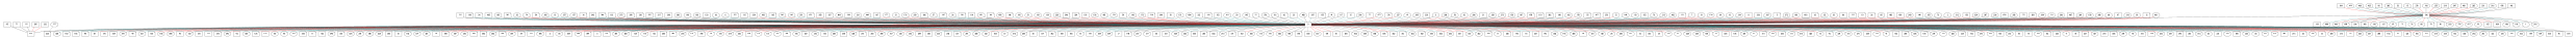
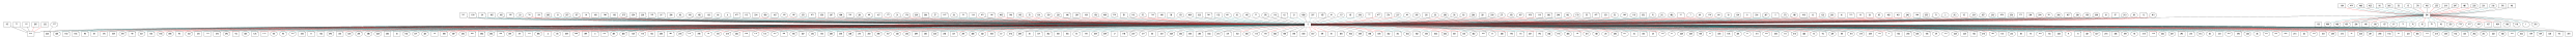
  graph {
    fontname=Roboto
    node [fontname=Roboto shape=ellipse]
    edge [color=teal fontname=Roboto]
    0 [shape=note]
    89
    263
    443 [shape=box]
    424 [shape=box]
    320
    441 [shape=box]
    322 [shape=octagon]
    159 [shape=note]
    169
    326 [shape=box]
    96 [shape=box]
    328 [shape=octagon]
    160 [shape=note]
    166 [shape=note]
    98 [shape=note]
    381 [shape=box]
    170 [shape=box]
    329 [shape=box]
    391
    99 [shape=note]
    321 [shape=octagon]
    130 [shape=note]
    168
    388 [shape=octagon]
    93 [shape=box]
    332 [shape=octagon]
    125 [shape=box]
    171 [shape=box]
    470 [shape=note]
    392
    94 [shape=box]
    335 [shape=octagon]
    126 [shape=note]
    174 [shape=box]
    161
    393 [shape=octagon]
    412
    330 [shape=note]
    11 [shape=note]
    164 [shape=box]
    390 [shape=octagon]
    416 [shape=note]
    325 [shape=octagon]
    281 [shape=octagon]
    380 [shape=octagon]
    428 [shape=octagon]
    283 [shape=box]
    50 [shape=box]
    163 [shape=octagon]
    379
    431
    279 [shape=box]
    498 [shape=note]
    387
    420 [shape=note]
    282 [shape=octagon]
    492 [shape=note]
    384 [shape=note]
    284
    497 [shape=note]
    389
    39 [shape=note]
    277 [shape=box]
    496 [shape=octagon]
    4 [shape=box]
    38
    369 [shape=box]
    499
    399 [shape=note]
    3 [shape=note]
    479 [shape=note]
    493 [shape=octagon]
    400 [shape=octagon]
    128 [shape=note]
    175 [shape=octagon]
    132 [shape=box]
    486 [shape=note]
    494 [shape=note]
    235
    129
    398 [shape=note]
    179 [shape=octagon]
    135
    475 [shape=octagon]
    402 [shape=octagon]
    249 [shape=box]
    127
    131
    172 [shape=octagon]
    491 [shape=note]
    256
    407 [shape=box]
    252
    136 [shape=box]
    483
    258 [shape=note]
    406
    251 [shape=note]
    230 [shape=note]
    490 [shape=octagon]
    257
    225
    254
    489 [shape=box]
    260 [shape=box]
    226
    250 [shape=box]
    473 [shape=note]
    259
    480 [shape=octagon]
    262 [shape=octagon]
    303 [shape=note]
    37
    374 [shape=octagon]
    485
    35 [shape=box]
    371 [shape=note]
    362 [shape=note]
    208 [shape=box]
    366 [shape=box]
    61 [shape=octagon]
    197 [shape=box]
    209 [shape=octagon]
    359
    67 [shape=box]
    198 [shape=note]
    207 [shape=octagon]
    377 [shape=octagon]
    60 [shape=box]
    201 [shape=note]
    348 [shape=octagon]
    204
    360 [shape=box]
    200 [shape=note]
    344 [shape=box]
    210 [shape=octagon]
    373 [shape=note]
    202 [shape=box]
    345
    113
    191 [shape=octagon]
    370 [shape=box]
    340
    188
    378 [shape=note]
    300 [shape=box]
    337
    189 [shape=box]
    361 [shape=box]
    455 [shape=note]
    304 [shape=octagon]
    358 [shape=octagon]
    368 [shape=octagon]
    305 [shape=note]
    342 [shape=box]
    363 [shape=note]
    464
    302 [shape=note]
    353 [shape=octagon]
    364 [shape=box]
    462
    301 [shape=box]
    341 [shape=octagon]
    452 [shape=octagon]
    194 [shape=note]
    17 [shape=octagon]
    460 [shape=note]
    196 [shape=box]
    18 [shape=note]
    467 [shape=box]
    192 [shape=box]
    454
    193
    458 [shape=octagon]
    29 [shape=note]
    451
    148
    28 [shape=octagon]
    450 [shape=octagon]
    141 [shape=octagon]
    32 [shape=box]
    453 [shape=note]
    25 [shape=note]
    247
    27
    448 [shape=octagon]
    465 [shape=octagon]
    108
    24
    435 [shape=box]
    106 [shape=box]
    469 [shape=octagon]
    21
    311 [shape=note]
    447 [shape=octagon]
    466 [shape=note]
    111 [shape=octagon]
    313
    440 [shape=box]
    16
    92 [shape=note]
    439
+   88 [shape=box]
    101
    275 [shape=octagon]
    438 [shape=box]
    122 [shape=octagon]
    91
    104 [shape=box]
    268 [shape=note]
    436 [shape=octagon]
    105 [shape=note]
    239
    271 [shape=octagon]
    445
    245 [shape=note]
    102 [shape=box]
    270
    442 [shape=octagon]
    103 [shape=box]
    243 [shape=octagon]
    83 [shape=box]
    75 [shape=box]
    444 [shape=octagon]
    84 [shape=note]
    446 [shape=note]
    9
    81 [shape=note]
    437 [shape=note]
    327
    218 [shape=box]
    456 [shape=note]
    289 [shape=octagon]
    78
    315 [shape=note]
    219 [shape=note]
    432 [shape=octagon]
    457
    293 [shape=box]
    233 [shape=note]
    314 [shape=octagon]
    40 [shape=octagon]
    223 [shape=box]
    422 [shape=octagon]
    290 [shape=note]
    246
    45 [shape=octagon]
    221
    414 [shape=octagon]
    294 [shape=box]
    215 [shape=box]
    46 [shape=note]
    224 [shape=octagon]
    413 [shape=note]
    285 [shape=octagon]
    216 [shape=box]
    47 [shape=box]
    426
    267
    288 [shape=box]
    154 [shape=note]
    42 [shape=box]
    423 [shape=note]
    266 [shape=octagon]
    217 [shape=box]
    415
    265 [shape=octagon]
    162 [shape=octagon]
    433 [shape=note]
    264
    12 [shape=note]
    461 [shape=octagon]
    112 [shape=box]
    212 [shape=box]
    199 [shape=note]
    34 [shape=note]
    405 [shape=box]
    185 [shape=octagon]
    292 [shape=note]
    295 [shape=box]
    20
    74 [shape=octagon]
    54 [shape=note]
    184 [shape=box]
    296 [shape=box]
    318 [shape=octagon]
    488 [shape=octagon]
    463
    459 [shape=octagon]
    206 [shape=note]
    140 [shape=box]
    138
    137 [shape=note]
    87
    71 [shape=box]
    76
    80 [shape=octagon]
    79 [shape=note]
    43 [shape=box]
    333 [shape=octagon]
    274
    417
    419
    107 [shape=box]
    434 [shape=box]
    186 [shape=octagon]
    118 [shape=octagon]
    1 [shape=octagon]
    385
    13 [shape=octagon]
    357
    157 [shape=octagon]
    429
    14 [shape=note]
    468 [shape=octagon]
    343 [shape=box]
    244 [shape=note]
    183 [shape=box]
    425
    375 [shape=octagon]
    354 [shape=note]
    90 [shape=note]
    238 [shape=note]
    365 [shape=octagon]
    297 [shape=note]
    53 [shape=box]
    317 [shape=note]
    298 [shape=box]
    15 [shape=octagon]
    383
    190 [shape=octagon]
    100
    278 [shape=box]
    120 [shape=box]
    66 [shape=octagon]
    6
    410 [shape=octagon]
    472 [shape=note]
    115 [shape=note]
    255 [shape=octagon]
    334 [shape=box]
    430 [shape=octagon]
    165 [shape=note]
    242
    319 [shape=box]
    142
    351
    347 [shape=octagon]
    471 [shape=note]
    350 [shape=box]
    481 [shape=note]
    287 [shape=note]
    484
    299 [shape=box]
    261
    449 [shape=octagon]
    167 [shape=box]
    177
    31
    176 [shape=octagon]
    339
    386 [shape=note]
    57
    147 [shape=note]
    36
    205 [shape=octagon]
    291 [shape=note]
    114 [shape=box]
    421 [shape=octagon]
    44 [shape=note]
    495
    331 [shape=box]
    146 [shape=note]
    195
    51
    181
    139 [shape=octagon]
    228
    346 [shape=note]
    234 [shape=note]
    109 [shape=box]
    156
    409 [shape=octagon]
    229
    59 [shape=box]
    143 [shape=octagon]
    173
    214 [shape=note]
    349 [shape=box]
    58 [shape=box]
    151
    404 [shape=octagon]
    323 [shape=box]
    241 [shape=note]
    152 [shape=box]
    411 [shape=octagon]
    30 [shape=octagon]
    145 [shape=octagon]
    22 [shape=octagon]
    376 [shape=octagon]
    116 [shape=octagon]
    62 [shape=note]
    23 [shape=box]
    408
    397 [shape=box]
    155 [shape=note]
    41
    117
    65 [shape=box]
    396
    77 [shape=box]
    477
    276 [shape=note]
    237
    49
    395 [shape=octagon]
    220 [shape=box]
    33
    280
    56
    82 [shape=octagon]
    286
    231 [shape=box]
    338 [shape=octagon]
    273 [shape=octagon]
    150
    187 [shape=octagon]
    478 [shape=note]
    119 [shape=note]
    382 [shape=note]
    248 [shape=box]
    182 [shape=octagon]
    178
    55 [shape=note]
    427 [shape=note]
    253 [shape=box]
    52 [shape=octagon]
    149 [shape=octagon]
    110 [shape=octagon]
    352 [shape=box]
    70
    213
    482
    121 [shape=note]
    7
    69 [shape=octagon]
    124
    64 [shape=octagon]
    10 [shape=octagon]
    134
    8 [shape=box]
    336 [shape=box]
    367 [shape=octagon]
    5 [shape=note]
    372
    316 [shape=octagon]
    180 [shape=octagon]
    418 [shape=box]
    227 [shape=octagon]
    63 [shape=note]
    133 [shape=box]
    232 [shape=box]
    123
    203 [shape=octagon]
    86 [shape=box]
    95 [shape=box]
    222 [shape=note]
    19 [shape=note]
    26 [shape=note]
    85 [shape=octagon]
    72 [shape=box]
    403 [shape=box]
    401 [shape=box]
    476 [shape=box]
    240
    48 [shape=box]
    144 [shape=box]
    355
    73 [shape=octagon]
    2
    312
    153 [shape=box]
    324
    307
    236
    474 [shape=box]
    356
    272 [shape=box]
    309 [shape=note]
    394 [shape=octagon]
    211
    306
    487 [shape=note]
    269
    158 [shape=octagon]
    308 [shape=octagon]
    68 [shape=octagon]
    97 [shape=box]
    310
    0 -- 263 [color=gray40]
    0 -- 443 [color=black]
    0 -- 424 [color=black]
    0 -- 320 [color=gray40]
    0 -- 441 [color=gray40]
    0 -- 322
    0 -- 159 [color=black]
    0 -- 169
    0 -- 326
    0 -- 96 [color=gray40]
    0 -- 328
    0 -- 160 [color=gray40]
    0 -- 166
    0 -- 98
    0 -- 381 [color=red]
    0 -- 170 [color=black]
    0 -- 329 [color=gray40]
    0 -- 391 [color=black]
    0 -- 99 [color=gray40]
    0 -- 321
    0 -- 130 [color=red]
    0 -- 168 [color=red]
    0 -- 388 [color=gray40]
    0 -- 93 [color=red]
    0 -- 332 [color=black]
    0 -- 125
    0 -- 171 [color=black]
    0 -- 470 [color=black]
    0 -- 392 [color=red]
    0 -- 94
    0 -- 335
    0 -- 126 [color=red]
    0 -- 174 [color=red]
    0 -- 161
    0 -- 393
    0 -- 412
    0 -- 330 [color=black]
    0 -- 11 [color=gray40]
    0 -- 164 [color=gray40]
    0 -- 390 [color=gray40]
    0 -- 416 [color=red]
    0 -- 325 [color=black]
    0 -- 281 [color=gray40]
    0 -- 380 [color=black]
    0 -- 428 [color=gray40]
    0 -- 283
    0 -- 50 [color=black]
    0 -- 163
    0 -- 379 [color=black]
    0 -- 431
    0 -- 279 [color=red]
    0 -- 498 [color=red]
    0 -- 387 [color=red]
    0 -- 420 [color=gray40]
    0 -- 282 [color=gray40]
    0 -- 492 [color=gray40]
    0 -- 384
    0 -- 284 [color=black]
    0 -- 497 [color=red]
    0 -- 389 [color=black]
    0 -- 39
    0 -- 277
    0 -- 496 [color=red]
    0 -- 4 [color=gray40]
    0 -- 38 [color=gray40]
    0 -- 369 [color=red]
    0 -- 499 [color=red]
    0 -- 399 [color=black]
    0 -- 3 [color=black]
    0 -- 479
    0 -- 493
    0 -- 400 [color=black]
    0 -- 128 [color=red]
    0 -- 175 [color=red]
    0 -- 132
    0 -- 486 [color=gray40]
    0 -- 494 [color=black]
    0 -- 235 [color=black]
    0 -- 129 [color=gray40]
    0 -- 398 [color=red]
    0 -- 179
    0 -- 135 [color=red]
    0 -- 475 [color=black]
    0 -- 402 [color=red]
    0 -- 249 [color=black]
    0 -- 127 [color=red]
    0 -- 131 [color=black]
    0 -- 172
    0 -- 491 [color=gray40]
    0 -- 256 [color=black]
    0 -- 407 [color=black]
    0 -- 252
    0 -- 136
    0 -- 483
    0 -- 258 [color=red]
    0 -- 406 [color=black]
    0 -- 251 [color=gray40]
    0 -- 230 [color=red]
    0 -- 490
    0 -- 257 [color=gray40]
    0 -- 225 [color=red]
    0 -- 254 [color=gray40]
    0 -- 489 [color=black]
    0 -- 260 [color=gray40]
    0 -- 226
    0 -- 250
    0 -- 473 [color=red]
    0 -- 259
    0 -- 480
    0 -- 262 [color=red]
    0 -- 303 [color=gray40]
    0 -- 37 [color=gray40]
    0 -- 374 [color=gray40]
    0 -- 485 [color=black]
    0 -- 35
    0 -- 371 [color=gray40]
    0 -- 362
    0 -- 208 [color=gray40]
    0 -- 366 [color=gray40]
    0 -- 61
    0 -- 197
    0 -- 209
    0 -- 359
    0 -- 67 [color=gray40]
    0 -- 198 [color=black]
    0 -- 207 [color=gray40]
    0 -- 377 [color=gray40]
    0 -- 60 [color=gray40]
    0 -- 201
    0 -- 348 [color=black]
    0 -- 204
    0 -- 360 [color=gray40]
    0 -- 200 [color=black]
    0 -- 344
    0 -- 210 [color=black]
    0 -- 373 [color=gray40]
    0 -- 202 [color=red]
    0 -- 345 [color=gray40]
    0 -- 113 [color=black]
    0 -- 191 [color=red]
    0 -- 370 [color=black]
    0 -- 340 [color=black]
    0 -- 188 [color=black]
    0 -- 378 [color=black]
    0 -- 300 [color=gray40]
    0 -- 337 [color=red]
    0 -- 189 [color=red]
    0 -- 361 [color=red]
    0 -- 455 [color=gray40]
    0 -- 304 [color=gray40]
    0 -- 358 [color=gray40]
    0 -- 368 [color=black]
    0 -- 305 [color=red]
    0 -- 342 [color=red]
    0 -- 363
    0 -- 464
    0 -- 302 [color=gray40]
    0 -- 353 [color=gray40]
    0 -- 364
    0 -- 462 [color=red]
    0 -- 301 [color=red]
    0 -- 341 [color=red]
    0 -- 452
    0 -- 194 [color=black]
    0 -- 17 [color=gray40]
    0 -- 460 [color=black]
    0 -- 196 [color=red]
    0 -- 18
    0 -- 467
    0 -- 192 [color=red]
    0 -- 454 [color=gray40]
    0 -- 193 [color=gray40]
    0 -- 458
    0 -- 29 [color=black]
    0 -- 451 [color=red]
    0 -- 148 [color=black]
    0 -- 28 [color=gray40]
    0 -- 450 [color=red]
    0 -- 141 [color=black]
    0 -- 32 [color=black]
    0 -- 453
    0 -- 25
    0 -- 247 [color=red]
    0 -- 27 [color=gray40]
    0 -- 448 [color=gray40]
    0 -- 465 [color=gray40]
    0 -- 108 [color=black]
    0 -- 24 [color=black]
    0 -- 435
    0 -- 106 [color=red]
    0 -- 469 [color=black]
    0 -- 21
    0 -- 311 [color=black]
    0 -- 447 [color=black]
    0 -- 466 [color=red]
    0 -- 111
    0 -- 313 [color=black]
    0 -- 440 [color=gray40]
    0 -- 16 [color=red]
    0 -- 92 [color=black]
    0 -- 439
+   0 -- 88 [color=black]
    0 -- 101 [color=black]
    0 -- 275 [color=gray40]
    0 -- 438
    0 -- 122 [color=gray40]
    0 -- 91 [color=red]
    0 -- 104 [color=black]
    0 -- 268 [color=gray40]
    0 -- 436 [color=black]
    0 -- 105
    0 -- 239 [color=black]
    0 -- 271 [color=gray40]
    0 -- 445 [color=gray40]
    0 -- 245 [color=black]
    0 -- 102 [color=gray40]
    0 -- 270 [color=black]
    0 -- 442 [color=red]
    0 -- 103 [color=black]
    0 -- 243 [color=black]
    0 -- 83
    0 -- 75 [color=gray40]
    0 -- 444
    0 -- 84
    0 -- 446 [color=black]
    0 -- 9
    0 -- 81 [color=red]
    0 -- 437
    0 -- 327 [color=red]
    0 -- 218
    0 -- 456 [color=black]
    0 -- 289 [color=black]
    0 -- 78
    0 -- 315
    0 -- 219
    0 -- 432 [color=red]
    0 -- 457
    0 -- 293
    0 -- 233 [color=black]
    0 -- 314
    0 -- 40 [color=gray40]
    0 -- 223 [color=gray40]
    0 -- 422
    0 -- 290 [color=gray40]
    0 -- 246 [color=black]
    0 -- 45
    0 -- 221 [color=gray40]
    0 -- 414
    0 -- 294 [color=red]
    0 -- 215
    0 -- 46 [color=gray40]
    0 -- 224 [color=gray40]
    0 -- 413 [color=red]
    0 -- 285 [color=red]
    0 -- 216 [color=red]
    0 -- 47
    0 -- 426 [color=red]
    0 -- 267 [color=black]
    0 -- 288
    0 -- 154 [color=red]
    0 -- 42 [color=gray40]
    0 -- 423 [color=gray40]
    0 -- 266 [color=red]
    0 -- 217 [color=red]
    0 -- 415 [color=black]
    0 -- 265 [color=gray40]
    0 -- 162
    0 -- 433 [color=gray40]
    0 -- 264
    89 -- 0 [color=gray40]
    12 -- 0 [color=red]
    461 -- 0 [color=red]
    112 -- 424 [color=black]
    212 -- 0 [color=black]
    199 -- 0
    34 -- 0
    405 -- 0 [color=gray40]
    185 -- 0 [color=gray40]
    292 -- 0
    295 -- 424 [color=red]
    20 -- 0 [color=red]
    74 -- 0 [color=red]
    54 -- 0
    184 -- 296 [color=red]
    296 -- 0 [color=black]
    296 -- 318 [color=black]
    296 -- 488
    296 -- 463 [color=red]
    296 -- 459 [color=black]
    296 -- 206 [color=black]
    296 -- 140 [color=red]
    296 -- 138 [color=gray40]
    296 -- 137
    296 -- 87
    296 -- 71
    296 -- 76 [color=gray40]
    296 -- 80 [color=red]
    296 -- 79
    296 -- 43
    296 -- 333 [color=black]
    296 -- 274 [color=red]
    296 -- 417 [color=red]
    296 -- 419 [color=gray40]
    296 -- 107 [color=red]
    296 -- 434 [color=red]
    296 -- 186 [color=gray40]
    296 -- 118 [color=black]
    296 -- 1
    385 -- 0
    13 -- 0
    357 -- 0 [color=black]
    157 -- 0 [color=red]
    429 -- 296
    14 -- 0
    468 -- 296 [color=black]
    343 -- 0
    244 -- 0 [color=black]
    183 -- 0 [color=red]
    425 -- 296
    375 -- 0 [color=black]
    354 -- 0 [color=black]
    90 -- 296
    238 -- 0 [color=black]
    365 -- 296 [color=black]
    297 -- 0
    53 -- 296
    317 -- 0 [color=gray40]
    298 -- 0 [color=gray40]
    15 -- 296 [color=black]
    383 -- 0 [color=gray40]
    190 -- 0 [color=black]
    100 -- 0 [color=black]
    278 -- 296 [color=red]
    120 -- 0
    66 -- 0 [color=gray40]
    6 -- 0
    410 -- 296 [color=black]
    472 -- 0 [color=gray40]
    115 -- 0 [color=gray40]
    255 -- 296 [color=red]
    334 -- 0 [color=red]
    430 -- 0
    165 -- 0
    242 -- 0 [color=red]
    319 -- 296 [color=black]
    142 -- 0
    351 -- 0
    347 -- 296 [color=black]
    471 -- 0 [color=red]
    350 -- 0 [color=gray40]
    481 -- 296 [color=red]
    287 -- 0 [color=black]
    484 -- 0 [color=black]
    299 -- 0 [color=black]
    261 -- 0 [color=gray40]
    449 -- 0
    167 -- 0 [color=red]
    177 -- 0 [color=gray40]
    31 -- 0 [color=black]
    176 -- 0 [color=red]
    339 -- 0 [color=black]
    386 -- 0 [color=gray40]
    57 -- 0
    147 -- 0 [color=gray40]
    36 -- 0
    205 -- 296 [color=red]
    291 -- 0
    114 -- 0 [color=red]
    421 -- 0 [color=black]
    44 -- 0 [color=red]
    495 -- 0 [color=red]
    331 -- 296 [color=black]
    146 -- 0
    195 -- 0 [color=red]
    51 -- 0 [color=red]
    181 -- 0 [color=gray40]
    139 -- 0 [color=red]
    228 -- 0 [color=black]
    346 -- 0 [color=gray40]
    234 -- 0 [color=red]
    109 -- 0 [color=red]
    156 -- 0 [color=gray40]
    409 -- 0
    229 -- 0 [color=gray40]
    59 -- 0 [color=black]
    143 -- 0 [color=red]
    173 -- 0 [color=red]
    214 -- 0 [color=red]
    349 -- 0
    58 -- 0 [color=gray40]
    151 -- 0 [color=gray40]
    404 -- 0
    323 -- 0 [color=black]
    241 -- 0
    152 -- 0
    411 -- 0
    30 -- 0 [color=gray40]
    145 -- 0 [color=gray40]
    22 -- 0 [color=black]
    376 -- 0 [color=black]
    116 -- 0 [color=black]
    62 -- 0
    23 -- 0
    408 -- 0 [color=black]
    397 -- 0
    155 -- 0 [color=gray40]
    41 -- 0 [color=black]
    117 -- 0 [color=black]
    65 -- 0
    396 -- 0
    77 -- 0 [color=gray40]
    477 -- 0 [color=red]
    276 -- 0 [color=gray40]
    237 -- 0 [color=red]
    49 -- 0
    395 -- 0 [color=gray40]
    220 -- 0 [color=gray40]
    33 -- 0 [color=black]
    280 -- 0 [color=red]
    56 -- 0 [color=black]
    82 -- 0 [color=black]
    286 -- 0 [color=red]
    231 -- 0 [color=gray40]
    338 -- 0 [color=black]
    273 -- 0 [color=black]
    150 -- 0 [color=red]
    187 -- 0 [color=black]
    478 -- 0 [color=red]
    119 -- 0 [color=red]
    382 -- 0 [color=black]
    248 -- 0 [color=black]
    182 -- 0
    178 -- 0 [color=red]
    55 -- 0 [color=gray40]
    427 -- 0 [color=black]
    253 -- 0 [color=gray40]
    52 -- 0 [color=red]
    149 -- 0
    110 -- 0 [color=gray40]
    352 -- 0
    70 -- 0
    213 -- 0 [color=black]
    482 -- 0 [color=gray40]
    121 -- 0 [color=gray40]
    7 -- 0 [color=red]
    69 -- 0 [color=red]
    124 -- 0 [color=gray40]
    64 -- 0 [color=red]
    10 -- 0 [color=gray40]
    134 -- 0
    8 -- 0 [color=gray40]
    336 -- 0 [color=red]
    367 -- 0
    5 -- 0
    372 -- 0 [color=gray40]
    316 -- 296
    180 -- 0 [color=black]
    418 -- 0 [color=red]
    227 -- 420 [color=gray40]
    63 -- 0 [color=black]
    133 -- 370 [color=gray40]
    232 -- 424 [color=red]
    123 -- 0 [color=red]
    203 -- 0
    86 -- 0 [color=red]
    95 -- 424 [color=black]
    222 -- 0 [color=gray40]
    19 -- 0 [color=gray40]
    26 -- 0 [color=red]
    85 -- 0 [color=red]
    72 -- 424 [color=black]
    403 -- 0 [color=gray40]
    401 -- 0 [color=red]
    476 -- 296 [color=gray40]
    240 -- 0 [color=red]
    48 -- 296 [color=black]
    144 -- 0 [color=red]
    355 -- 0
    73 -- 0 [color=black]
    2 -- 0 [color=black]
    312 -- 0 [color=gray40]
    153 -- 0 [color=red]
    324 -- 0 [color=red]
    307 -- 0 [color=black]
    236 -- 0 [color=gray40]
    474 -- 0
    356 -- 0
    272 -- 0 [color=gray40]
    309 -- 0 [color=black]
    394 -- 0 [color=gray40]
    211 -- 0 [color=red]
    306 -- 0 [color=black]
    487 -- 0 [color=gray40]
    269 -- 0 [color=black]
    158 -- 0 [color=red]
    308 -- 0 [color=black]
    68 -- 0 [color=gray40]
    97 -- 0 [color=red]
    310 -- 0
  }
